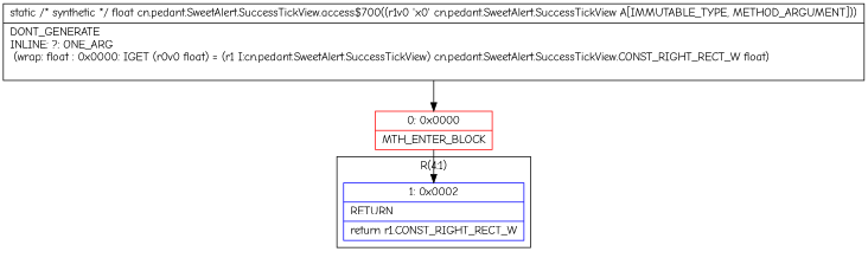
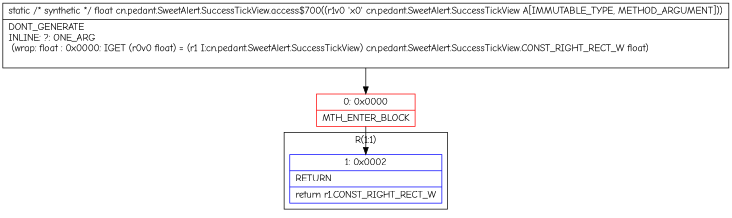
  digraph {
    fontname="Comic Neue"
    node [shape=record fontname="Comic Neue"]
    edge [fontname="Comic Neue"]
    n1 [color=blue label="{1\:\ 0x0002|RETURN\l|return r1.CONST_RIGHT_RECT_W\l}"]
    n2 [color=red label="{0\:\ 0x0000|MTH_ENTER_BLOCK\l}"]
    n3 [label="{static \/* synthetic *\/ float cn.pedant.SweetAlert.SuccessTickView.access$700((r1v0 'x0' cn.pedant.SweetAlert.SuccessTickView A[IMMUTABLE_TYPE, METHOD_ARGUMENT]))  | DONT_GENERATE\lINLINE: ?: ONE_ARG  \l  (wrap: float : 0x0000: IGET  (r0v0 float) = (r1 I:cn.pedant.SweetAlert.SuccessTickView) cn.pedant.SweetAlert.SuccessTickView.CONST_RIGHT_RECT_W float)\l\l}"]
    subgraph cluster_1 {
-     label="R(4:1)"
+     label="R(1:1)"
      n1
    }
    n2 -> n1
    n3 -> n2
  }
